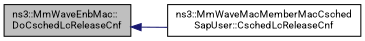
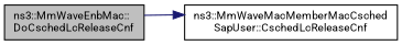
  digraph {
    rankdir=LR
    fontname=Roboto
    node [color=black fontname=Roboto fontsize=10 shape=record style=filled]
    n1 [fillcolor=grey75 fontcolor=black height=0.2 label="ns3::MmWaveEnbMac::\lDoCschedLcReleaseCnf" width=0.4]
    n2 [fillcolor=white height=0.2 label="ns3::MmWaveMacMemberMacCsched\lSapUser::CschedLcReleaseCnf" width=0.4]
-   n1 -> n2 [color=midnightblue dir=back fontname=Roboto fontsize=10 labelfontname=Helvetica labelfontsize=10 style=solid]
+   n2 -> n1 [color=midnightblue dir=back fontname=Roboto fontsize=10 labelfontname=Helvetica labelfontsize=10 style=solid]
  }
